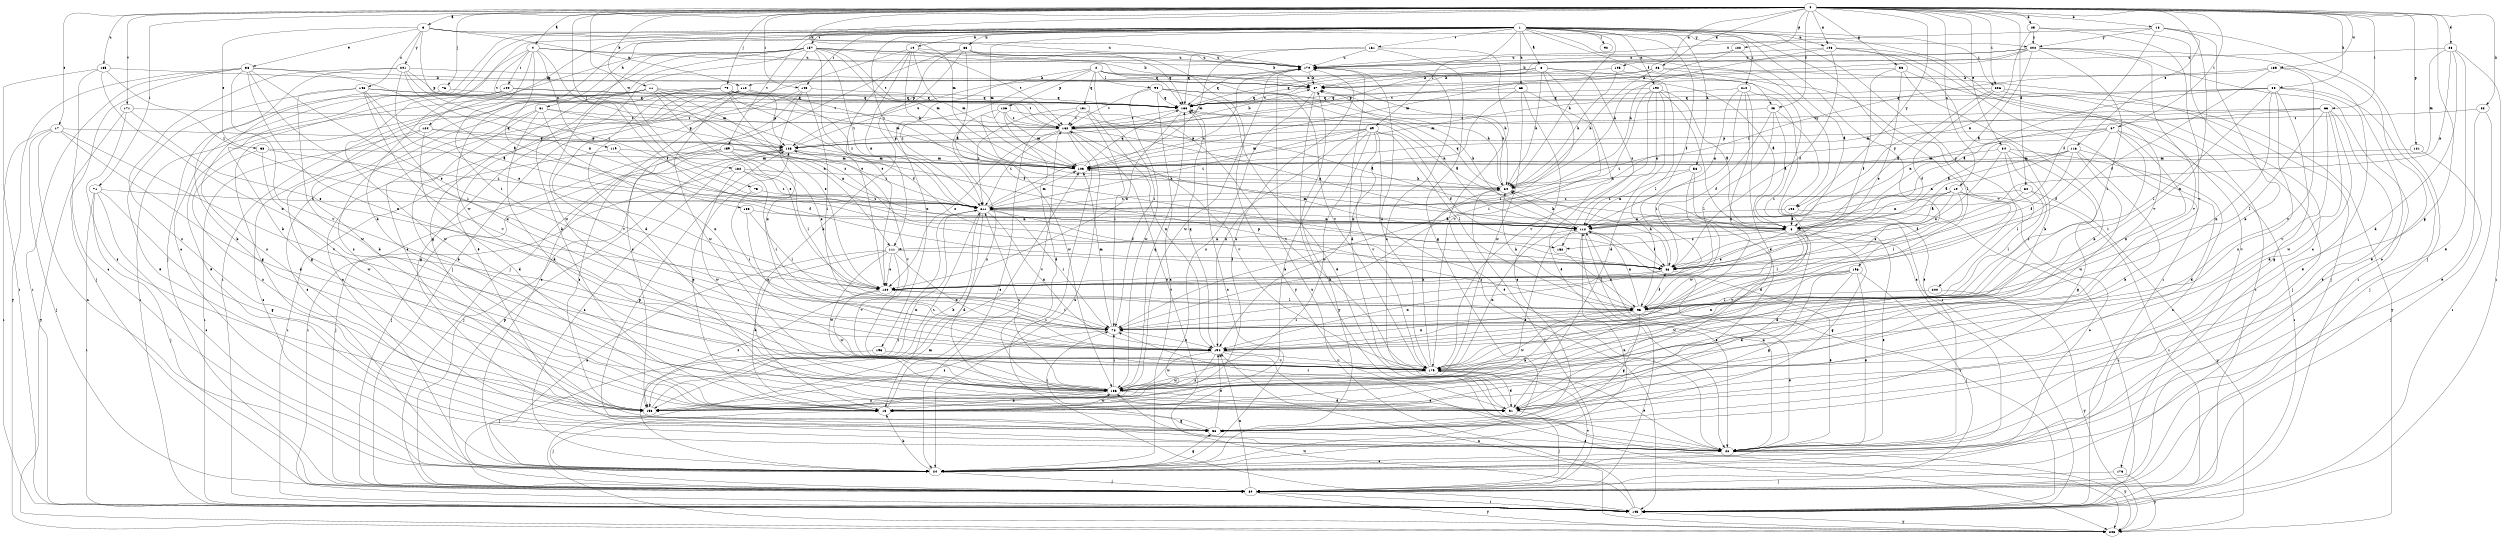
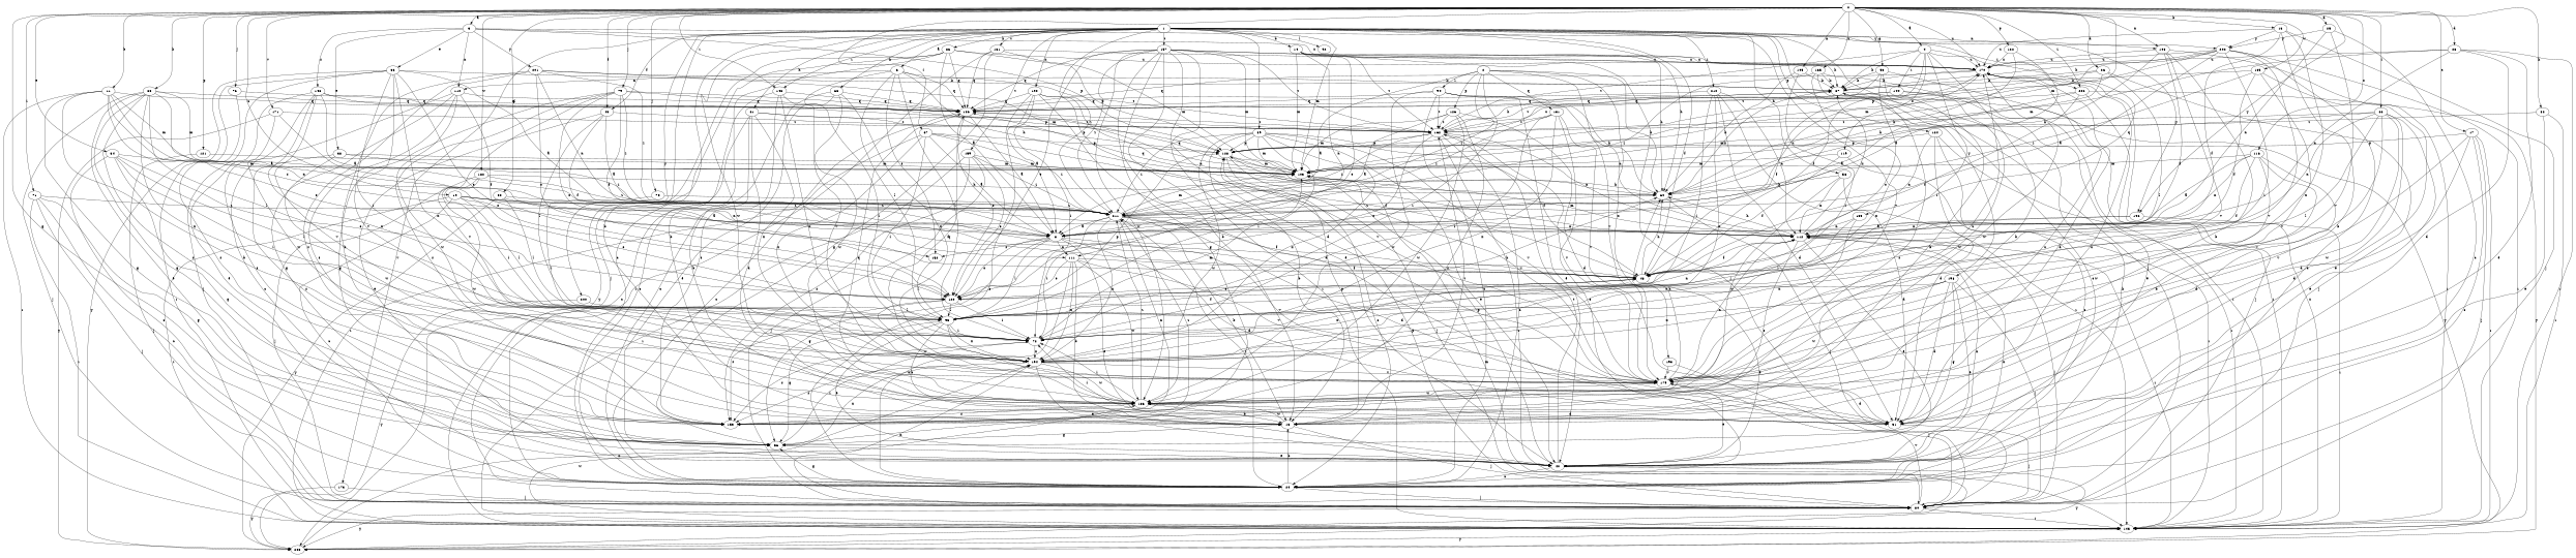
  strict digraph {
    0
    3
    4
    11
    13
    17
    19
    25
    26
    28
    30
    34
    43
    53
    56
    66
    67
    71
    75
    76
    79
    82
    83
    103
    105
    108
    116
    121
    122
    143
    165
    170
    171
    182
    185
    196
    206
    36
    38
    110
    128
    148
    201
    202
    16
    48
    72
    87
    119
    135
    144
    162
    136
    152
    111
    120
    145
    80
    194
    24
    179
    31
    211
    8
    95
    112
    64
    40
    203
    186
    153
    1
    6
    14
    58
    61
    63
    86
    89
    92
    124
    157
    159
    161
    173
    190
    198
    200
    210
    2
    94
    126
    131
    193
    0 -> 3 [label=a]
    0 -> 4 [label=a]
    0 -> 11 [label=b]
    0 -> 13 [label=b]
    0 -> 17 [label=c]
    0 -> 19 [label=c]
    0 -> 25 [label=d]
    0 -> 26 [label=d]
    0 -> 28 [label=d]
    0 -> 30 [label=d]
    0 -> 34 [label=e]
    0 -> 43 [label=f]
    0 -> 53 [label=g]
    0 -> 56 [label=g]
    0 -> 66 [label=i]
    0 -> 67 [label=i]
    0 -> 71 [label=i]
    0 -> 75 [label=j]
    0 -> 76 [label=j]
    0 -> 79 [label=j]
    0 -> 82 [label=k]
    0 -> 83 [label=k]
    0 -> 103 [label=m]
    0 -> 105 [label=n]
    0 -> 108 [label=n]
    0 -> 116 [label=o]
    0 -> 121 [label=p]
    0 -> 122 [label=p]
    0 -> 143 [label=r]
    0 -> 165 [label=u]
    0 -> 170 [label=u]
    0 -> 171 [label=v]
    0 -> 182 [label=w]
    0 -> 185 [label=w]
    0 -> 196 [label=y]
    0 -> 206 [label=z]
    3 -> 170 [label=u]
    3 -> 36 [label=e]
    3 -> 38 [label=e]
    3 -> 110 [label=n]
    3 -> 128 [label=p]
    3 -> 148 [label=s]
    3 -> 201 [label=y]
    3 -> 202 [label=y]
    4 -> 170 [label=u]
    4 -> 16 [label=b]
    4 -> 48 [label=f]
    4 -> 72 [label=i]
    4 -> 87 [label=k]
    4 -> 119 [label=o]
    4 -> 135 [label=q]
    4 -> 144 [label=r]
    4 -> 162 [label=t]
    11 -> 56 [label=g]
    11 -> 103 [label=m]
    11 -> 16 [label=b]
    11 -> 136 [label=q]
    11 -> 152 [label=s]
    11 -> 111 [label=n]
    11 -> 120 [label=o]
    11 -> 145 [label=r]
    13 -> 170 [label=u]
    13 -> 202 [label=y]
    13 -> 16 [label=b]
    13 -> 48 [label=f]
    13 -> 80 [label=j]
    13 -> 194 [label=x]
    17 -> 128 [label=p]
    17 -> 145 [label=r]
    17 -> 80 [label=j]
    17 -> 24 [label=c]
    17 -> 179 [label=v]
    17 -> 31 [label=d]
    19 -> 120 [label=o]
    19 -> 145 [label=r]
    19 -> 24 [label=c]
    19 -> 211 [label=z]
    19 -> 8 [label=a]
    19 -> 95 [label=l]
    19 -> 112 [label=n]
    25 -> 202 [label=y]
    25 -> 24 [label=c]
    25 -> 179 [label=v]
    25 -> 112 [label=n]
    26 -> 87 [label=k]
    26 -> 162 [label=t]
    26 -> 80 [label=j]
    26 -> 95 [label=l]
    26 -> 64 [label=h]
    28 -> 103 [label=m]
    28 -> 170 [label=u]
    28 -> 145 [label=r]
    28 -> 31 [label=d]
    28 -> 112 [label=n]
    28 -> 40 [label=e]
    30 -> 48 [label=f]
    30 -> 211 [label=z]
    30 -> 95 [label=l]
    30 -> 203 [label=y]
    34 -> 56 [label=g]
    34 -> 103 [label=m]
    34 -> 72 [label=i]
    34 -> 120 [label=o]
    34 -> 24 [label=c]
    34 -> 95 [label=l]
    43 -> 48 [label=f]
    43 -> 162 [label=t]
    43 -> 8 [label=a]
    43 -> 95 [label=l]
    43 -> 40 [label=e]
    53 -> 16 [label=b]
    53 -> 48 [label=f]
    53 -> 87 [label=k]
    53 -> 120 [label=o]
    53 -> 145 [label=r]
    56 -> 72 [label=i]
    56 -> 194 [label=x]
    56 -> 40 [label=e]
    66 -> 103 [label=m]
    66 -> 162 [label=t]
    66 -> 179 [label=v]
    66 -> 31 [label=d]
    66 -> 95 [label=l]
    66 -> 112 [label=n]
    66 -> 40 [label=e]
    66 -> 186 [label=w]
    67 -> 128 [label=p]
    67 -> 48 [label=f]
    67 -> 72 [label=i]
    67 -> 145 [label=r]
    67 -> 194 [label=x]
    67 -> 211 [label=z]
    67 -> 8 [label=a]
    71 -> 56 [label=g]
    71 -> 145 [label=r]
    71 -> 80 [label=j]
    71 -> 24 [label=c]
    71 -> 211 [label=z]
    75 -> 72 [label=i]
    75 -> 211 [label=z]
    76 -> 136 [label=q]
    76 -> 153 [label=s]
    79 -> 56 [label=g]
    79 -> 128 [label=p]
    79 -> 48 [label=f]
    79 -> 136 [label=q]
    79 -> 120 [label=o]
    79 -> 179 [label=v]
    79 -> 211 [label=z]
    79 -> 153 [label=s]
    82 -> 162 [label=t]
    82 -> 145 [label=r]
    82 -> 40 [label=e]
    83 -> 56 [label=g]
    83 -> 103 [label=m]
    83 -> 136 [label=q]
    83 -> 80 [label=j]
    83 -> 194 [label=x]
    83 -> 8 [label=a]
    83 -> 95 [label=l]
    83 -> 40 [label=e]
    83 -> 153 [label=s]
    103 -> 136 [label=q]
    103 -> 64 [label=h]
    105 -> 72 [label=i]
    105 -> 87 [label=k]
    105 -> 64 [label=h]
    108 -> 170 [label=u]
    108 -> 16 [label=b]
    108 -> 48 [label=f]
    108 -> 145 [label=r]
    108 -> 179 [label=v]
    108 -> 64 [label=h]
    116 -> 103 [label=m]
    116 -> 16 [label=b]
    116 -> 48 [label=f]
    116 -> 31 [label=d]
    116 -> 8 [label=a]
    116 -> 112 [label=n]
    116 -> 186 [label=w]
    121 -> 103 [label=m]
    121 -> 80 [label=j]
    122 -> 170 [label=u]
    122 -> 8 [label=a]
    122 -> 64 [label=h]
    143 -> 72 [label=i]
    143 -> 136 [label=q]
    143 -> 194 [label=x]
    143 -> 24 [label=c]
    143 -> 153 [label=s]
    165 -> 87 [label=k]
    165 -> 145 [label=r]
    165 -> 194 [label=x]
    165 -> 24 [label=c]
    165 -> 211 [label=z]
    170 -> 87 [label=k]
    170 -> 136 [label=q]
    170 -> 31 [label=d]
    170 -> 186 [label=w]
    171 -> 162 [label=t]
    171 -> 120 [label=o]
    171 -> 203 [label=y]
    171 -> 153 [label=s]
    182 -> 72 [label=i]
    182 -> 80 [label=j]
    182 -> 211 [label=z]
    182 -> 64 [label=h]
    182 -> 186 [label=w]
    185 -> 48 [label=f]
    185 -> 87 [label=k]
    185 -> 179 [label=v]
    185 -> 211 [label=z]
    185 -> 40 [label=e]
    196 -> 145 [label=r]
    196 -> 8 [label=a]
    196 -> 112 [label=n]
    206 -> 48 [label=f]
    206 -> 136 [label=q]
    206 -> 80 [label=j]
    206 -> 8 [label=a]
    206 -> 203 [label=y]
    36 -> 72 [label=i]
    36 -> 87 [label=k]
    36 -> 120 [label=o]
    36 -> 145 [label=r]
    36 -> 80 [label=j]
    36 -> 194 [label=x]
    36 -> 179 [label=v]
    36 -> 8 [label=a]
    36 -> 203 [label=y]
    38 -> 103 [label=m]
    38 -> 211 [label=z]
    38 -> 186 [label=w]
    38 -> 153 [label=s]
    110 -> 56 [label=g]
    110 -> 48 [label=f]
    110 -> 136 [label=q]
    110 -> 24 [label=c]
    110 -> 186 [label=w]
    110 -> 153 [label=s]
    128 -> 103 [label=m]
    128 -> 170 [label=u]
    128 -> 80 [label=j]
    128 -> 24 [label=c]
    128 -> 179 [label=v]
    148 -> 162 [label=t]
    148 -> 136 [label=q]
    148 -> 194 [label=x]
    148 -> 179 [label=v]
    148 -> 8 [label=a]
    148 -> 40 [label=e]
    148 -> 186 [label=w]
    201 -> 103 [label=m]
    201 -> 16 [label=b]
    201 -> 87 [label=k]
    201 -> 120 [label=o]
    201 -> 211 [label=z]
    201 -> 112 [label=n]
    201 -> 153 [label=s]
    202 -> 103 [label=m]
    202 -> 170 [label=u]
    202 -> 128 [label=p]
    202 -> 72 [label=i]
    202 -> 87 [label=k]
    202 -> 145 [label=r]
    202 -> 24 [label=c]
    202 -> 179 [label=v]
    202 -> 8 [label=a]
    16 -> 56 [label=g]
    16 -> 128 [label=p]
    16 -> 162 [label=t]
    16 -> 80 [label=j]
    16 -> 186 [label=w]
    48 -> 120 [label=o]
    48 -> 194 [label=x]
    48 -> 64 [label=h]
    48 -> 40 [label=e]
    72 -> 103 [label=m]
    72 -> 194 [label=x]
    72 -> 153 [label=s]
    87 -> 136 [label=q]
    87 -> 203 [label=y]
    87 -> 153 [label=s]
    119 -> 103 [label=m]
    119 -> 48 [label=f]
    119 -> 145 [label=r]
    135 -> 194 [label=x]
    135 -> 95 [label=l]
    135 -> 112 [label=n]
    144 -> 162 [label=t]
    144 -> 136 [label=q]
    144 -> 40 [label=e]
    144 -> 186 [label=w]
    162 -> 128 [label=p]
    162 -> 87 [label=k]
    162 -> 120 [label=o]
    162 -> 145 [label=r]
    162 -> 24 [label=c]
    162 -> 179 [label=v]
    162 -> 211 [label=z]
    162 -> 112 [label=n]
    136 -> 162 [label=t]
    136 -> 120 [label=o]
    136 -> 24 [label=c]
    136 -> 8 [label=a]
    152 -> 95 [label=l]
    111 -> 16 [label=b]
    111 -> 48 [label=f]
    111 -> 120 [label=o]
    111 -> 194 [label=x]
    111 -> 24 [label=c]
    111 -> 179 [label=v]
    111 -> 186 [label=w]
    120 -> 72 [label=i]
    120 -> 95 [label=l]
    120 -> 186 [label=w]
    120 -> 153 [label=s]
    145 -> 170 [label=u]
    145 -> 203 [label=y]
    145 -> 186 [label=w]
    80 -> 128 [label=p]
    80 -> 145 [label=r]
    80 -> 194 [label=x]
    80 -> 179 [label=v]
    80 -> 203 [label=y]
    194 -> 136 [label=q]
    194 -> 179 [label=v]
    194 -> 40 [label=e]
    194 -> 186 [label=w]
    194 -> 153 [label=s]
    24 -> 56 [label=g]
    24 -> 16 [label=b]
    24 -> 87 [label=k]
    24 -> 80 [label=j]
    24 -> 211 [label=z]
    24 -> 112 [label=n]
    179 -> 170 [label=u]
    179 -> 31 [label=d]
    179 -> 112 [label=n]
    179 -> 64 [label=h]
    179 -> 40 [label=e]
    179 -> 186 [label=w]
    31 -> 170 [label=u]
    31 -> 72 [label=i]
    31 -> 80 [label=j]
    211 -> 103 [label=m]
    211 -> 170 [label=u]
    211 -> 16 [label=b]
    211 -> 48 [label=f]
    211 -> 72 [label=i]
    211 -> 194 [label=x]
    211 -> 31 [label=d]
    211 -> 8 [label=a]
    211 -> 112 [label=n]
    211 -> 153 [label=n]
    8 -> 56 [label=g]
    8 -> 152 [label=s]
    8 -> 111 [label=n]
    8 -> 120 [label=o]
    8 -> 179 [label=v]
    8 -> 31 [label=d]
    8 -> 95 [label=l]
    8 -> 40 [label=e]
    95 -> 56 [label=g]
    95 -> 128 [label=p]
    95 -> 16 [label=b]
    95 -> 48 [label=f]
    95 -> 72 [label=i]
    95 -> 194 [label=x]
    95 -> 112 [label=n]
    95 -> 64 [label=h]
    95 -> 40 [label=e]
    95 -> 186 [label=w]
    112 -> 103 [label=m]
    112 -> 48 [label=f]
    112 -> 87 [label=k]
    112 -> 145 [label=r]
    112 -> 80 [label=j]
    112 -> 64 [label=h]
    112 -> 40 [label=e]
    112 -> 153 [label=s]
    64 -> 87 [label=k]
    64 -> 136 [label=q]
    64 -> 80 [label=j]
    64 -> 211 [label=z]
    40 -> 128 [label=p]
    40 -> 162 [label=t]
    40 -> 24 [label=c]
    40 -> 112 [label=n]
    40 -> 203 [label=y]
    203 -> 103 [label=m]
    203 -> 194 [label=x]
    186 -> 16 [label=b]
    186 -> 72 [label=i]
    186 -> 136 [label=q]
    186 -> 31 [label=d]
    186 -> 211 [label=z]
    186 -> 153 [label=s]
    153 -> 170 [label=u]
    153 -> 211 [label=z]
    1 -> 43 [label=f]
    1 -> 103 [label=m]
    1 -> 108 [label=n]
    1 -> 143 [label=r]
    1 -> 196 [label=y]
    1 -> 206 [label=z]
    1 -> 16 [label=b]
    1 -> 48 [label=f]
    1 -> 80 [label=j]
    1 -> 24 [label=c]
    1 -> 179 [label=v]
    1 -> 211 [label=z]
    1 -> 64 [label=h]
    1 -> 186 [label=w]
    1 -> 6 [label=a]
    1 -> 14 [label=b]
    1 -> 58 [label=h]
    1 -> 61 [label=h]
    1 -> 63 [label=h]
    1 -> 86 [label=k]
    1 -> 89 [label=l]
    1 -> 92 [label=l]
    1 -> 124 [label=p]
    1 -> 157 [label=t]
    1 -> 159 [label=t]
    1 -> 161 [label=t]
    1 -> 173 [label=v]
    1 -> 190 [label=x]
    1 -> 198 [label=y]
    1 -> 200 [label=y]
    1 -> 210 [label=z]
    6 -> 110 [label=n]
    6 -> 72 [label=i]
    6 -> 162 [label=t]
    6 -> 136 [label=q]
    6 -> 152 [label=s]
    6 -> 179 [label=v]
    6 -> 95 [label=l]
    6 -> 64 [label=h]
    14 -> 103 [label=m]
    14 -> 170 [label=u]
    14 -> 162 [label=t]
    14 -> 111 [label=n]
    14 -> 120 [label=o]
    14 -> 80 [label=j]
    14 -> 64 [label=h]
    58 -> 31 [label=d]
    58 -> 112 [label=n]
    58 -> 64 [label=h]
    58 -> 186 [label=w]
    61 -> 128 [label=p]
    61 -> 16 [label=b]
    61 -> 162 [label=t]
    61 -> 194 [label=x]
    61 -> 24 [label=c]
    61 -> 31 [label=d]
    63 -> 136 [label=q]
    63 -> 194 [label=x]
    63 -> 24 [label=c]
    63 -> 40 [label=e]
    63 -> 186 [label=w]
    86 -> 170 [label=u]
    86 -> 128 [label=p]
    86 -> 16 [label=b]
    86 -> 136 [label=q]
    86 -> 80 [label=j]
    86 -> 8 [label=a]
    86 -> 203 [label=y]
    89 -> 103 [label=m]
    89 -> 128 [label=p]
    89 -> 16 [label=b]
    89 -> 48 [label=f]
    89 -> 194 [label=x]
    89 -> 179 [label=v]
    89 -> 211 [label=z]
    89 -> 95 [label=l]
    89 -> 40 [label=e]
    89 -> 186 [label=w]
    124 -> 128 [label=p]
    124 -> 145 [label=r]
    124 -> 24 [label=c]
    124 -> 31 [label=d]
    124 -> 112 [label=n]
    157 -> 56 [label=g]
    157 -> 103 [label=m]
    157 -> 170 [label=u]
    157 -> 16 [label=b]
    157 -> 87 [label=k]
    157 -> 162 [label=t]
    157 -> 136 [label=q]
    157 -> 120 [label=o]
    157 -> 145 [label=r]
    157 -> 31 [label=d]
    157 -> 211 [label=z]
    157 -> 40 [label=e]
    157 -> 186 [label=w]
    159 -> 103 [label=m]
    159 -> 120 [label=o]
    159 -> 145 [label=r]
    159 -> 80 [label=j]
    159 -> 211 [label=z]
-   159 -> 95 [label=l]
    159 -> 153 [label=s]
    161 -> 56 [label=g]
    161 -> 103 [label=m]
    161 -> 170 [label=u]
    161 -> 136 [label=q]
    161 -> 145 [label=r]
    173 -> 80 [label=j]
    173 -> 203 [label=y]
    190 -> 72 [label=i]
    190 -> 136 [label=q]
    190 -> 24 [label=c]
    190 -> 179 [label=v]
    190 -> 31 [label=d]
    190 -> 8 [label=a]
    190 -> 112 [label=n]
    198 -> 56 [label=g]
    198 -> 120 [label=o]
    198 -> 80 [label=j]
    198 -> 194 [label=x]
    198 -> 31 [label=d]
    198 -> 40 [label=e]
    198 -> 186 [label=w]
    200 -> 95 [label=l]
    200 -> 203 [label=y]
    210 -> 72 [label=i]
    210 -> 136 [label=q]
    210 -> 145 [label=r]
    210 -> 194 [label=x]
    210 -> 31 [label=d]
    210 -> 112 [label=n]
    2 -> 72 [label=i]
    2 -> 179 [label=v]
    2 -> 211 [label=z]
    2 -> 8 [label=a]
    2 -> 64 [label=h]
    2 -> 94 [label=l]
    2 -> 126 [label=p]
    2 -> 131 [label=q]
    2 -> 193 [label=x]
    94 -> 162 [label=t]
    94 -> 136 [label=q]
    94 -> 24 [label=c]
    94 -> 112 [label=n]
    94 -> 64 [label=h]
    94 -> 40 [label=e]
    94 -> 186 [label=w]
    126 -> 103 [label=m]
    126 -> 162 [label=t]
    126 -> 31 [label=d]
    126 -> 8 [label=a]
    126 -> 186 [label=w]
    126 -> 153 [label=s]
    131 -> 72 [label=i]
    131 -> 162 [label=t]
    131 -> 194 [label=x]
    131 -> 24 [label=c]
    131 -> 179 [label=v]
    131 -> 211 [label=z]
    193 -> 80 [label=j]
    193 -> 179 [label=v]
  }
